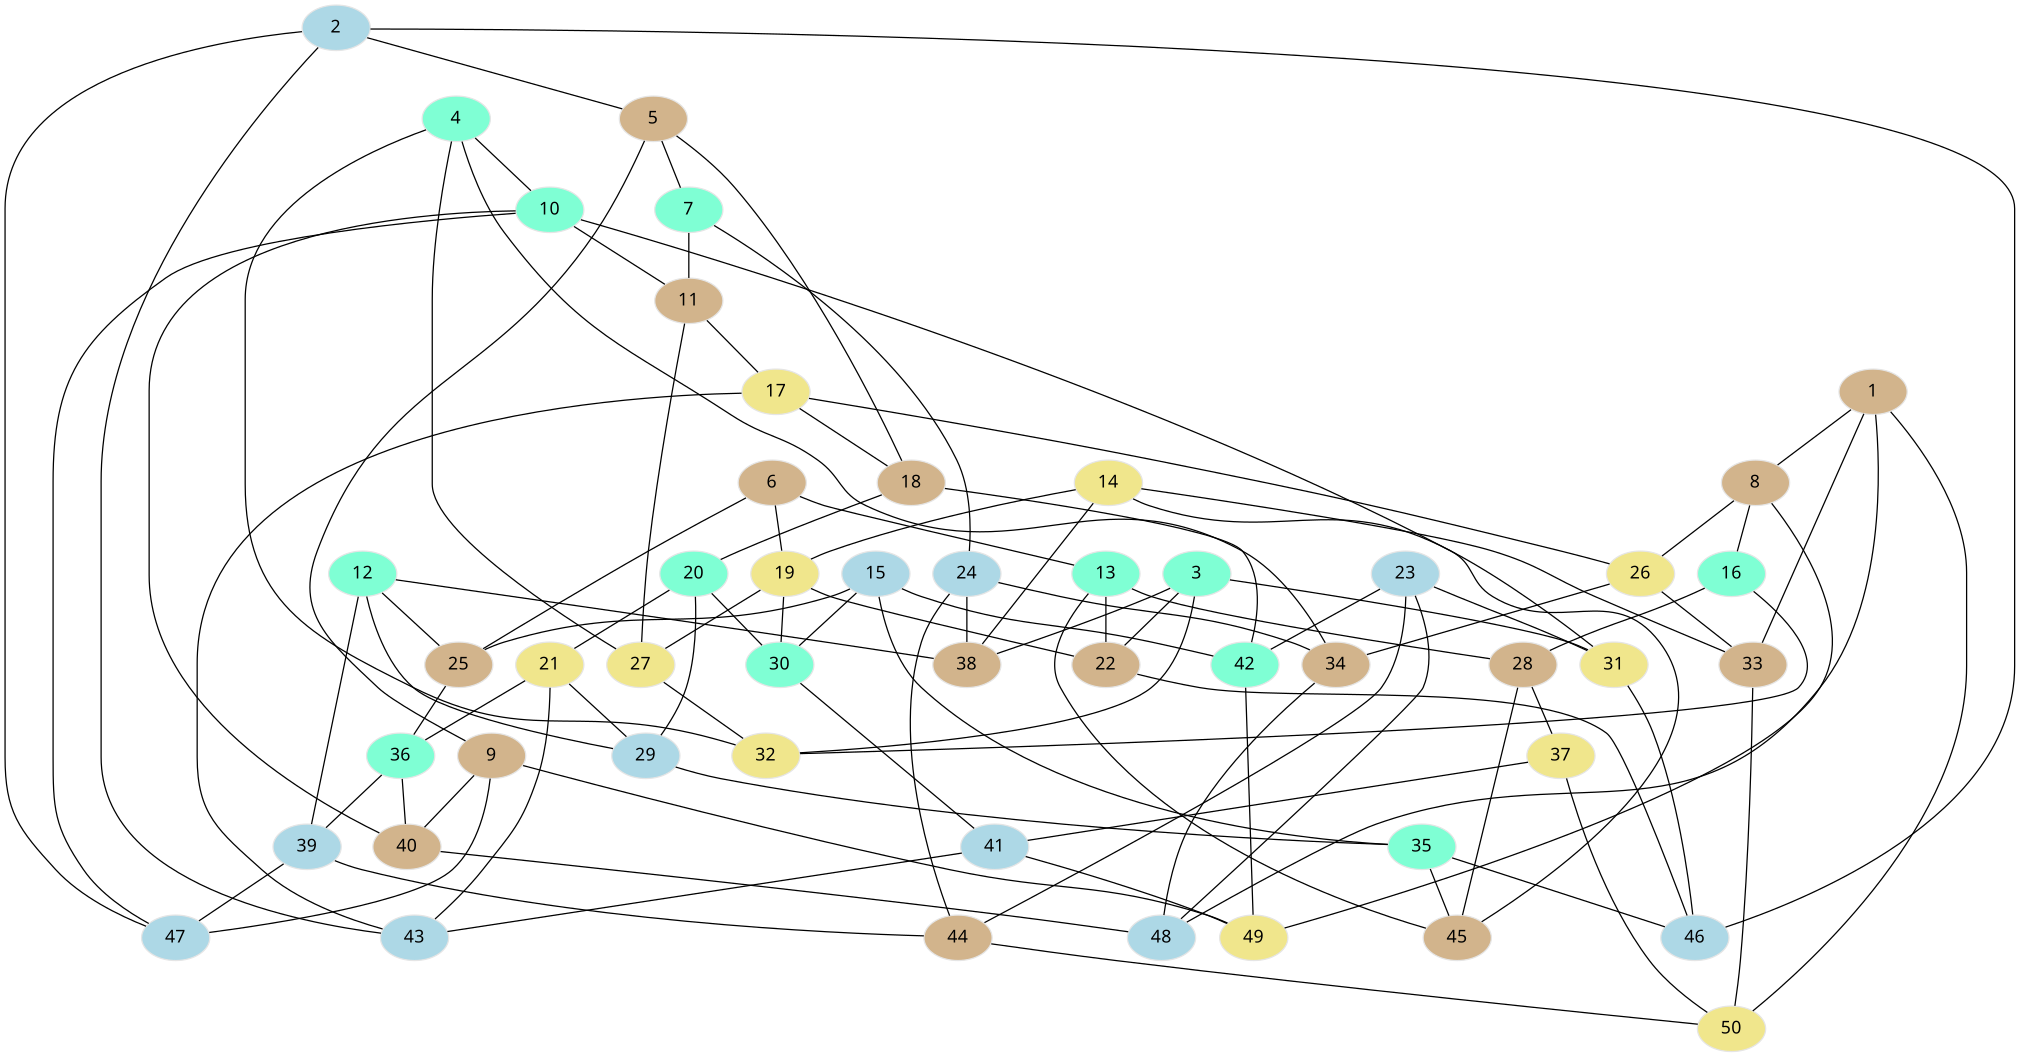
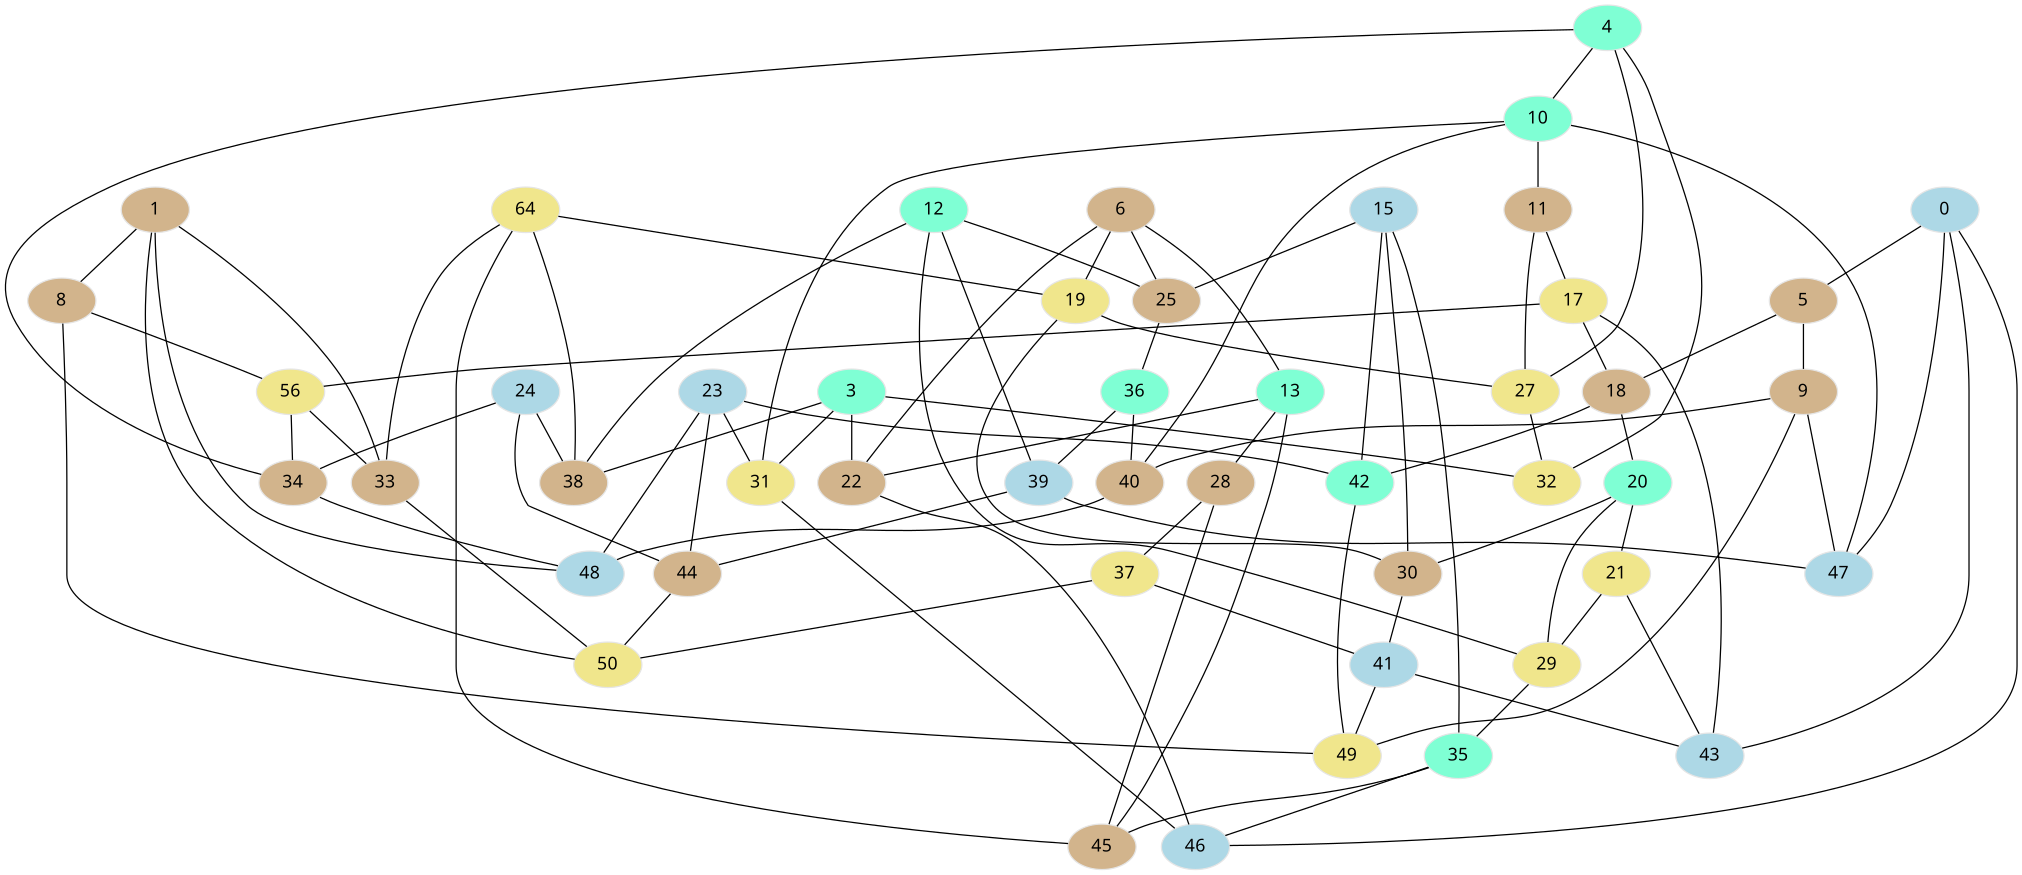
  graph {
    fontname="Noto Sans"
    node [color=gray90 fillcolor=tan fontname="Noto Sans" style=filled]
    edge [fontname="Noto Sans"]
    1
    8
    33
    48 [fillcolor=lightblue]
    50 [fillcolor=khaki]
-   16 [fillcolor=aquamarine]
-   26 [fillcolor=khaki]
+   26 [fillcolor=khaki label=56]
    49 [fillcolor=khaki]
-   2 [fillcolor=lightblue]
+   2 [fillcolor=lightblue label=0]
    5
    43 [fillcolor=lightblue]
    46 [fillcolor=lightblue]
    47 [fillcolor=lightblue]
-   7 [fillcolor=aquamarine]
    9
    18
    3 [fillcolor=aquamarine]
    22
    31 [fillcolor=khaki]
    32 [fillcolor=khaki]
    38
    4 [fillcolor=aquamarine]
    10 [fillcolor=aquamarine]
    27 [fillcolor=khaki]
    34
    11
    40
    24 [fillcolor=lightblue]
    42 [fillcolor=aquamarine]
    20 [fillcolor=aquamarine]
    6
    13 [fillcolor=aquamarine]
    19 [fillcolor=khaki]
    25
    28
    45
-   30 [fillcolor=aquamarine]
+   30
    36 [fillcolor=aquamarine]
    17 [fillcolor=khaki]
    44
    12 [fillcolor=aquamarine]
-   29 [fillcolor=lightblue]
+   29 [fillcolor=khaki]
    39 [fillcolor=lightblue]
    35 [fillcolor=aquamarine]
    37 [fillcolor=khaki]
-   14 [fillcolor=khaki]
+   14 [fillcolor=khaki label=64]
    15 [fillcolor=lightblue]
    41 [fillcolor=lightblue]
    21 [fillcolor=khaki]
    23 [fillcolor=lightblue]
    1 -- 8
    1 -- 33
    1 -- 48
    1 -- 50
-   8 -- 16
    8 -- 26
    8 -- 49
    33 -- 50
-   16 -- 32
-   16 -- 28
    26 -- 33
    26 -- 34
    2 -- 5
    2 -- 43
    2 -- 46
    2 -- 47
-   5 -- 7
    5 -- 9
    5 -- 18
-   7 -- 11
-   7 -- 24
    9 -- 49
    9 -- 47
    9 -- 40
    18 -- 42
    18 -- 20
    3 -- 22
    3 -- 31
    3 -- 32
    3 -- 38
    22 -- 46
    31 -- 46
    4 -- 32
    4 -- 10
    4 -- 27
    4 -- 34
    10 -- 47
    10 -- 31
    10 -- 11
    10 -- 40
    27 -- 32
    34 -- 48
    11 -- 27
    11 -- 17
    40 -- 48
    24 -- 38
    24 -- 34
    24 -- 44
    42 -- 49
    20 -- 30
    20 -- 29
    20 -- 21
-   19 -- 22
+   6 -- 22
    6 -- 13
    6 -- 19
    6 -- 25
    13 -- 22
    13 -- 28
    13 -- 45
    19 -- 27
    19 -- 30
    25 -- 36
    28 -- 45
    28 -- 37
    30 -- 41
    36 -- 40
    36 -- 39
    17 -- 26
    17 -- 43
    17 -- 18
    44 -- 50
    12 -- 38
    12 -- 25
    12 -- 29
    12 -- 39
    29 -- 35
    39 -- 47
    39 -- 44
    35 -- 46
    35 -- 45
    37 -- 50
    37 -- 41
    14 -- 33
    14 -- 38
    14 -- 19
    14 -- 45
    15 -- 42
    15 -- 25
    15 -- 30
    15 -- 35
    41 -- 49
    41 -- 43
    21 -- 43
-   21 -- 36
    21 -- 29
    23 -- 48
    23 -- 31
    23 -- 42
    23 -- 44
  }
